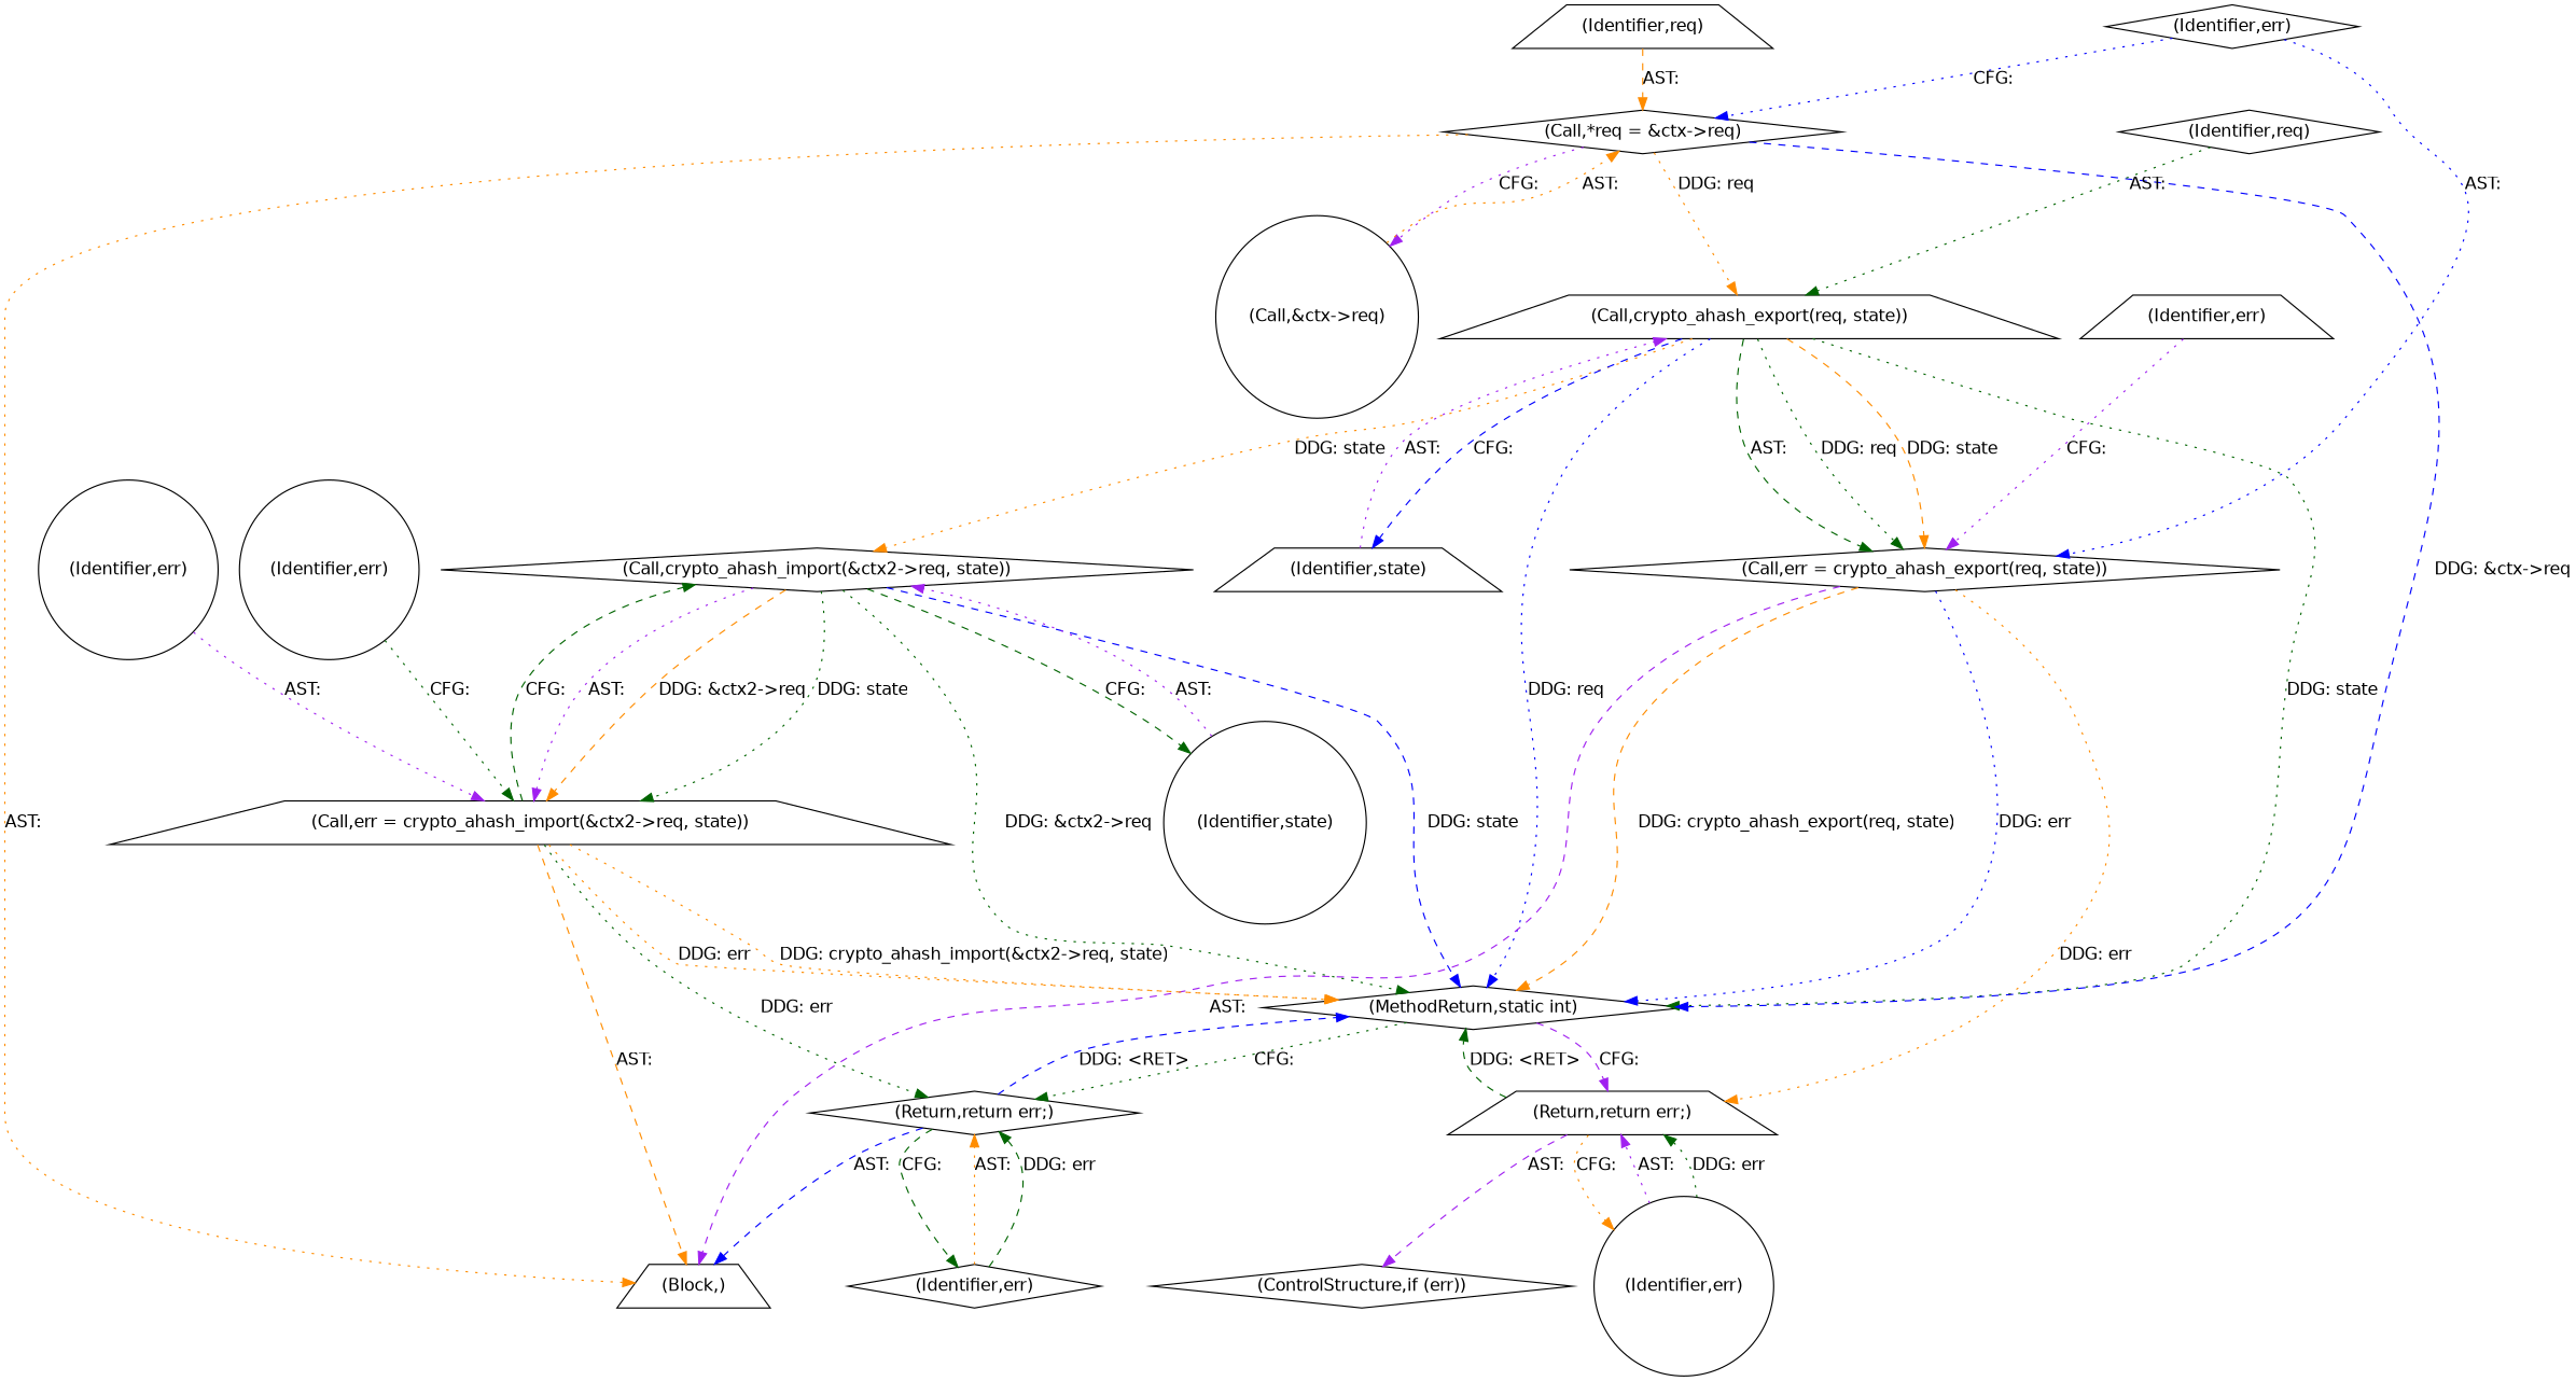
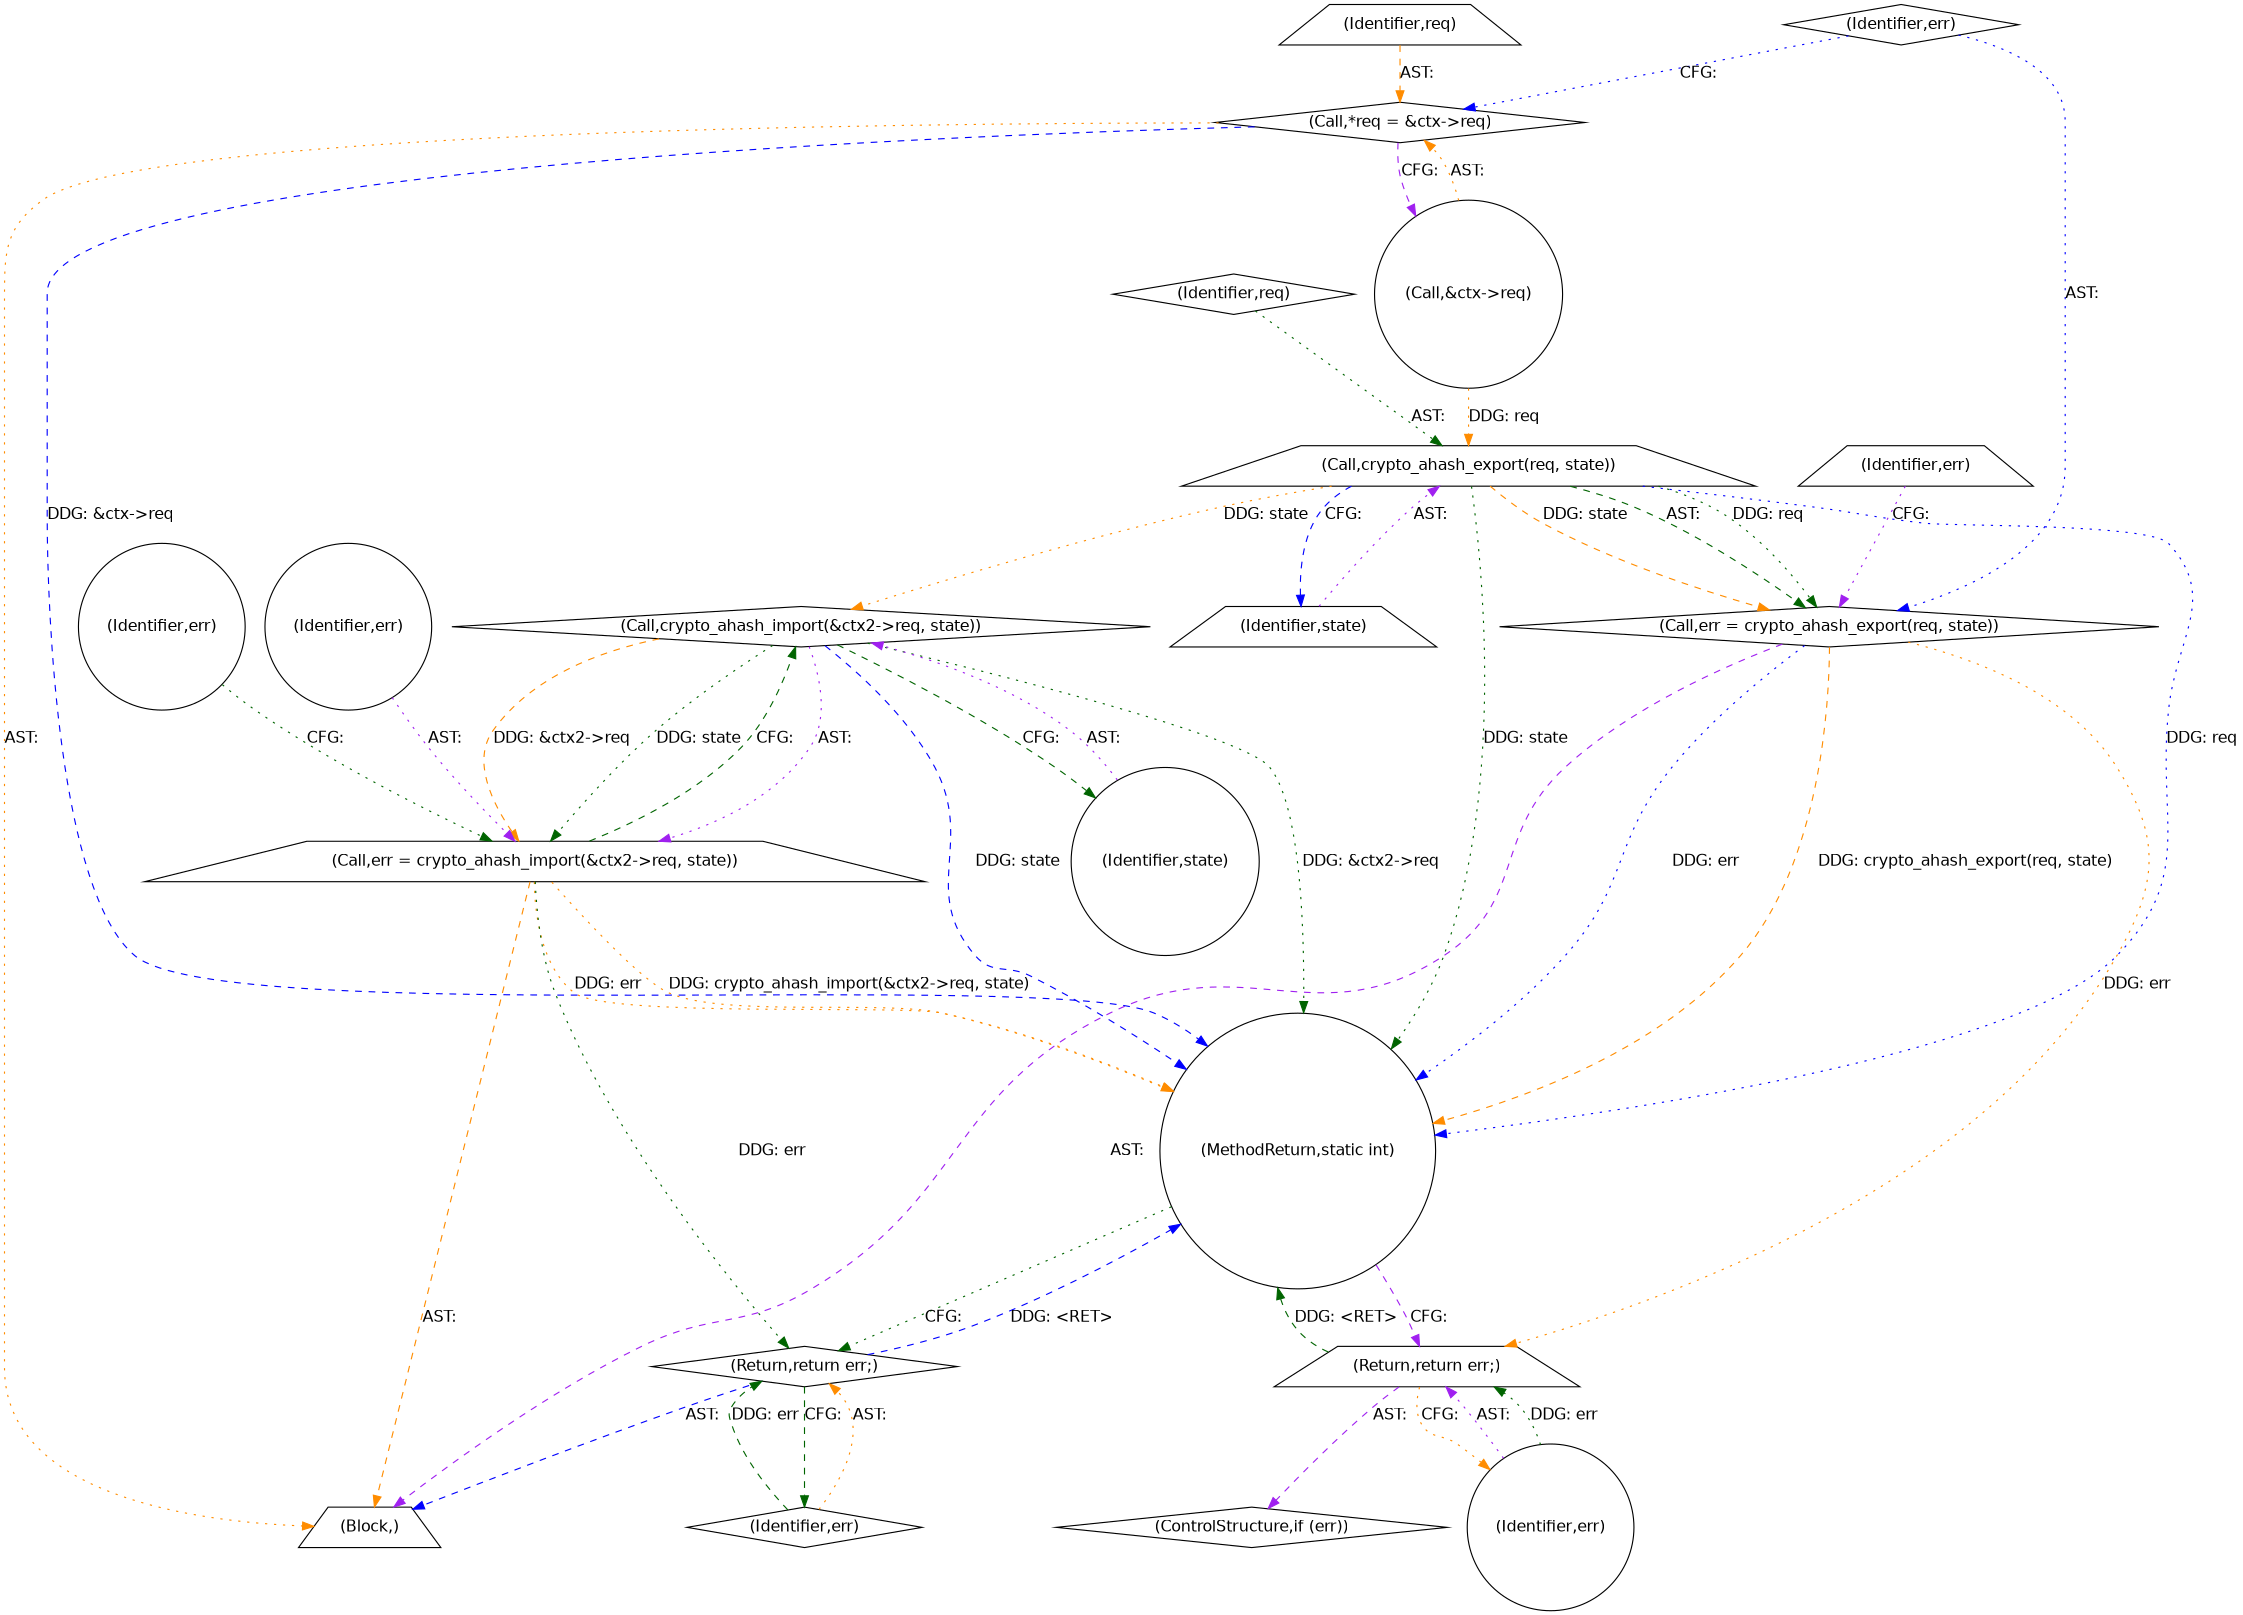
  digraph {
    fontname="DejaVu Sans"
    node [fontname="DejaVu Sans" shape=diamond]
    edge [color=darkgreen fontname="DejaVu Sans" style=dotted]
    n1 [label="(Call,crypto_ahash_export(req, state))" shape=trapezium]
    n2 [label="(Call,err = crypto_ahash_export(req, state))"]
    n3 [label="(Call,crypto_ahash_import(&ctx2->req, state))"]
-   n4 [label="(MethodReturn,static int)"]
+   n4 [label="(MethodReturn,static int)" shape=circle]
    n5 [label="(Identifier,state)" shape=trapezium]
    n6 [label="(Block,)" shape=trapezium]
    n7 [label="(Return,return err;)" shape=trapezium]
    n8 [label="(Call,err = crypto_ahash_import(&ctx2->req, state))" shape=trapezium]
    n9 [label="(Identifier,state)" shape=circle]
    n10 [label="(Return,return err;)"]
    n11 [label="(Call,*req = &ctx->req)"]
    n12 [label="(Call,&ctx->req)" shape=circle]
    n13 [label="(Identifier,err)" shape=circle]
    n14 [label="(ControlStructure,if (err))"]
    n15 [label="(Identifier,err)"]
    n16 [label="(Identifier,err)" shape=trapezium]
    n17 [label="(Identifier,req)"]
    n18 [label="(Identifier,req)" shape=trapezium]
    n19 [label="(Identifier,err)"]
    n20 [label="(Identifier,err)" shape=circle]
    n21 [label="(Identifier,err)" shape=circle]
    n1 -> n2 [label="AST: " style=dashed]
    n1 -> n2 [label="DDG: req"]
    n1 -> n2 [color=darkorange label="DDG: state" style=dashed]
    n1 -> n3 [color=darkorange label="DDG: state"]
    n1 -> n4 [label="DDG: state"]
    n1 -> n4 [color=blue label="DDG: req"]
    n1 -> n5 [color=blue label="CFG: " style=dashed]
    n2 -> n4 [color=blue label="DDG: err"]
    n2 -> n4 [color=darkorange label="DDG: crypto_ahash_export(req, state)" style=dashed]
    n2 -> n6 [color=purple label="AST: " style=dashed]
    n2 -> n7 [color=darkorange label="DDG: err"]
    n3 -> n4 [color=blue label="DDG: state" style=dashed]
    n3 -> n4 [label="DDG: &ctx2->req"]
    n3 -> n8 [color=purple label="AST: "]
    n3 -> n8 [color=darkorange label="DDG: &ctx2->req" style=dashed]
    n3 -> n8 [label="DDG: state"]
    n3 -> n9 [label="CFG: " style=dashed]
    n4 -> n7 [color=purple label="CFG: " style=dashed]
    n4 -> n10 [label="CFG: "]
    n5 -> n1 [color=purple label="AST: "]
    n7 -> n4 [label="DDG: <RET>" style=dashed]
    n7 -> n13 [color=darkorange label="CFG: "]
    n7 -> n14 [color=purple label="AST: " style=dashed]
    n8 -> n3 [label="CFG: " style=dashed]
    n8 -> n4 [color=darkorange label="DDG: err"]
    n8 -> n4 [color=darkorange label="DDG: crypto_ahash_import(&ctx2->req, state)"]
    n8 -> n6 [color=darkorange label="AST: " style=dashed]
    n8 -> n10 [label="DDG: err"]
    n9 -> n3 [color=purple label="AST: "]
    n10 -> n4 [color=blue label="DDG: <RET>" style=dashed]
    n10 -> n6 [color=blue label="AST: " style=dashed]
    n10 -> n15 [label="CFG: " style=dashed]
-   n11 -> n1 [color=darkorange label="DDG: req"]
+   n12 -> n1 [color=darkorange label="DDG: req"]
    n11 -> n4 [color=blue label="DDG: &ctx->req" style=dashed]
    n11 -> n6 [color=darkorange label="AST: "]
-   n11 -> n12 [color=purple label="CFG: "]
+   n11 -> n12 [color=purple label="CFG: " style=dashed]
    n12 -> n11 [color=darkorange label="AST: "]
    n13 -> n7 [color=purple label="AST: "]
    n13 -> n7 [label="DDG: err"]
    n15 -> n10 [color=darkorange label="AST: "]
    n15 -> n10 [label="DDG: err" style=dashed]
    n16 -> n2 [color=purple label="CFG: "]
    n17 -> n1 [label="AST: "]
    n18 -> n11 [color=darkorange label="AST: " style=dashed]
    n19 -> n2 [color=blue label="AST: "]
    n19 -> n11 [color=blue label="CFG: "]
    n20 -> n8 [color=purple label="AST: "]
    n21 -> n8 [label="CFG: "]
  }
